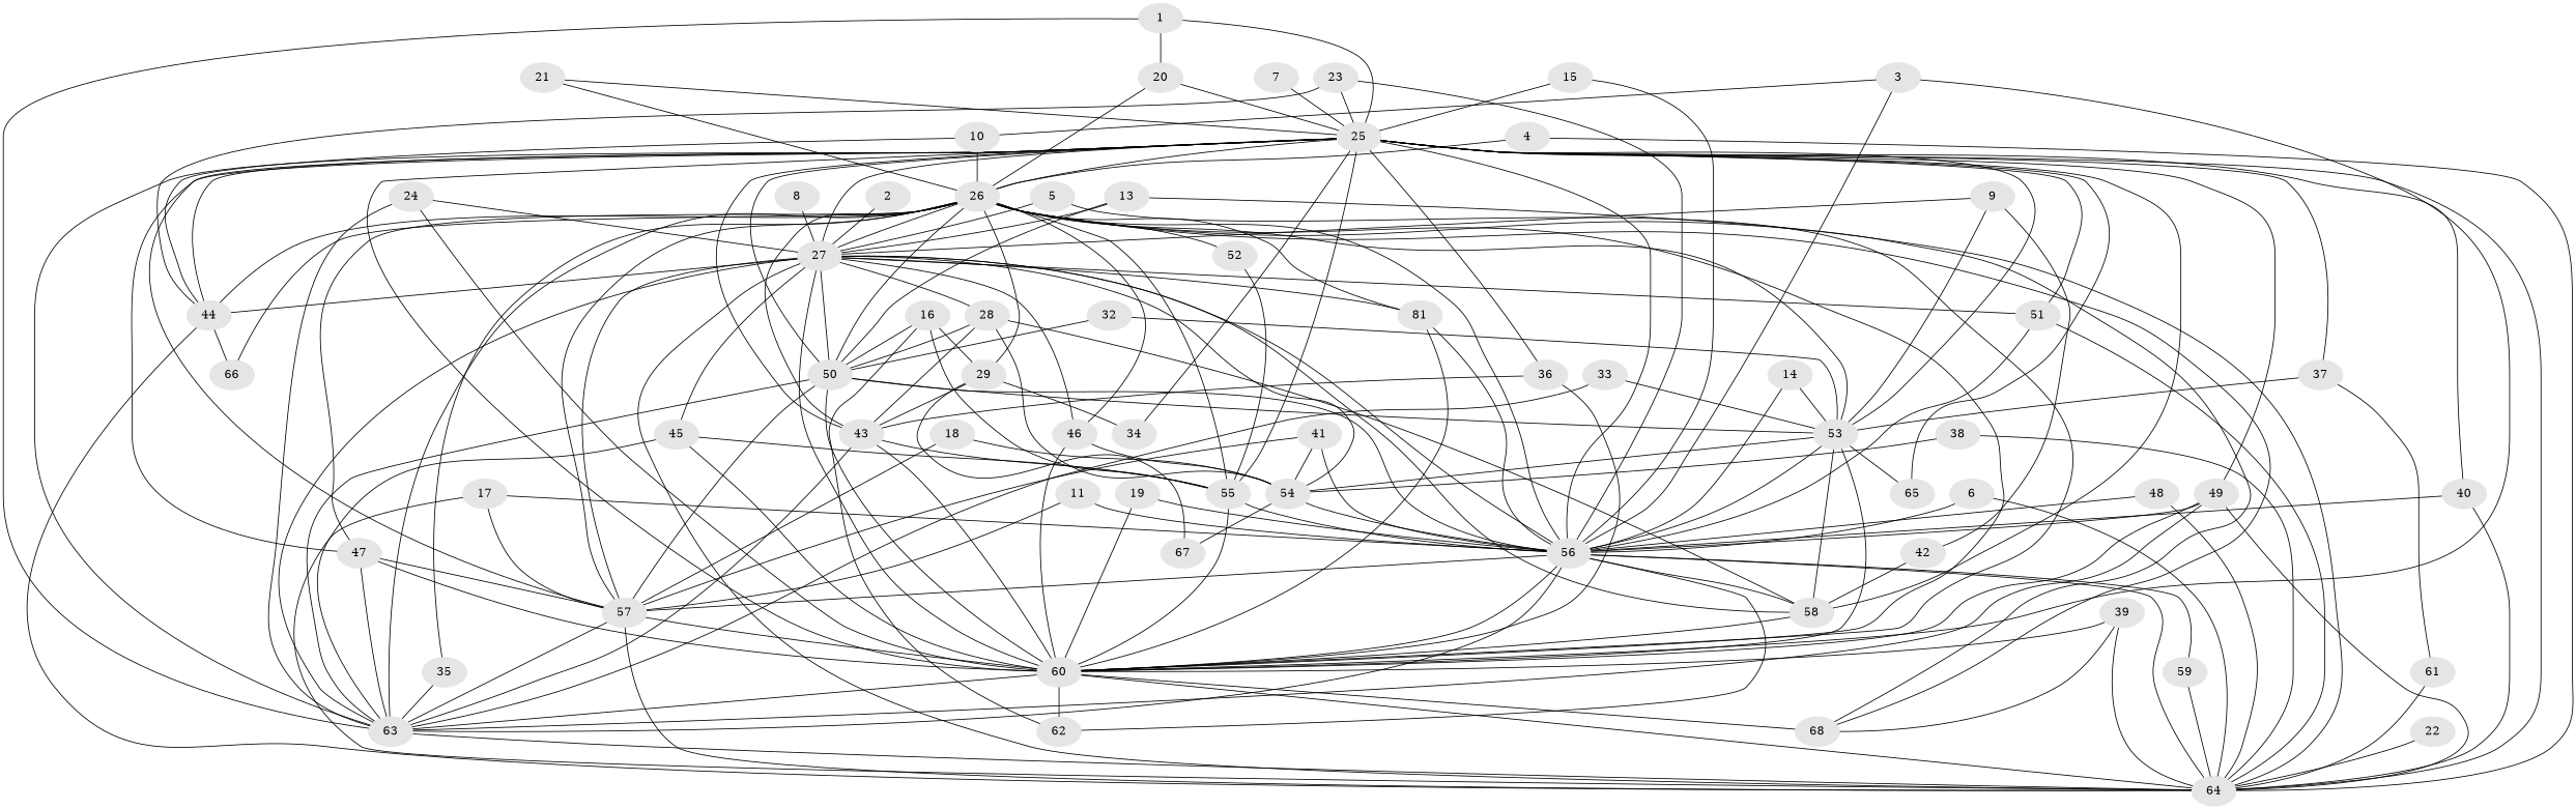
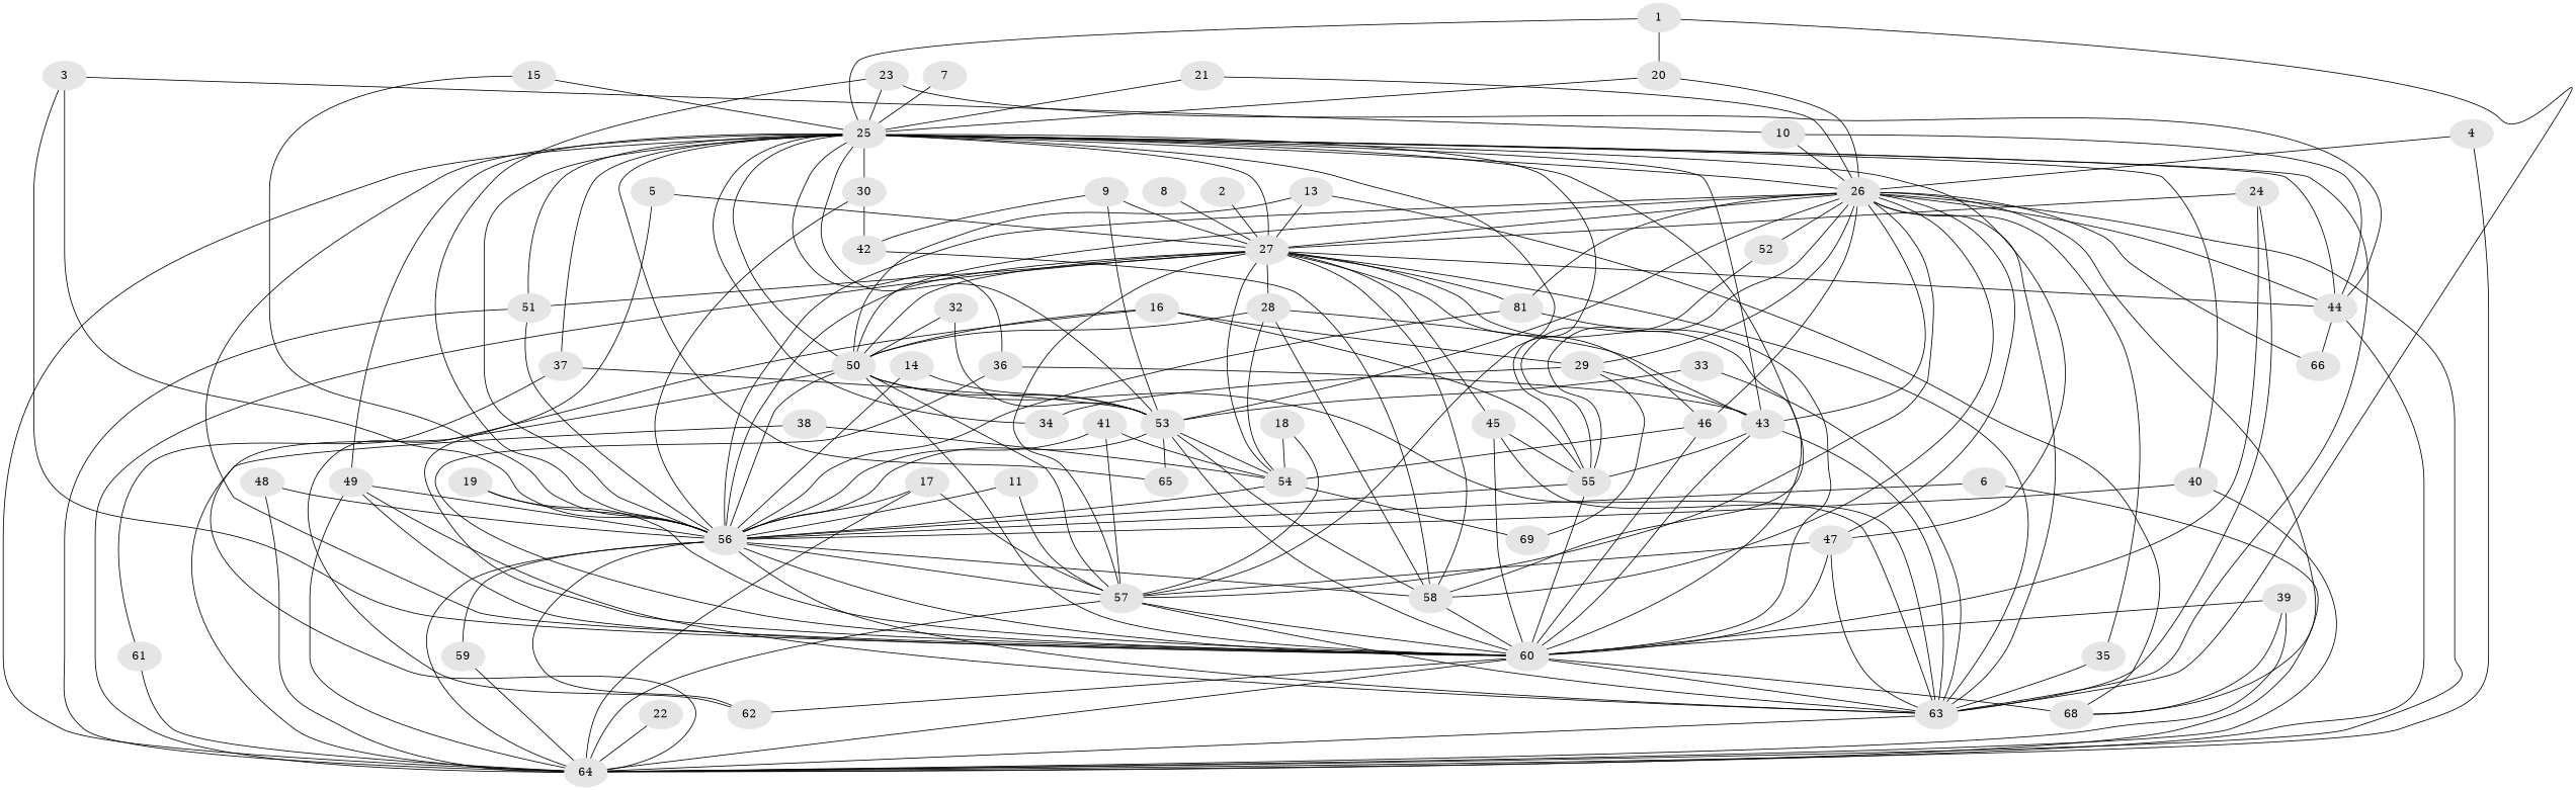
  graph {
    node [color=gray90 style=filled]
    edge [weight=1.0]
    1
    20
    25
    63
    26
    27
    56
    60
    64
    53
    44
    57
    50
    55
+   30
    34
    36
    37
    40
    43
    47
    49
    51
    58
    65
    2
    54
    n28 [label=81]
    46
    28
    45
    3
    10
    62
    59
    68
    4
    29
    35
    52
    66
    5
    6
    7
    8
    9
    42
    11
    13
    14
    15
    16
-   67
+   67 [label=69]
    17
    18
    19
    21
    22
    23
    24
    61
    32
    33
    38
    39
    41
    48
    1 -- 20
    1 -- 25
    1 -- 63
    20 -- 25
    20 -- 26
    25 -- 63
    25 -- 26
    25 -- 27 [weight=2.0]
    25 -- 56
    25 -- 60
    25 -- 64 [weight=2.0]
    25 -- 53
    25 -- 44
    25 -- 57
    25 -- 50
    25 -- 55
+   25 -- 30
    25 -- 34
    25 -- 36
    25 -- 37
    25 -- 40
    25 -- 43
    25 -- 47
    25 -- 49 [weight=2.0]
    25 -- 51
    25 -- 58
    25 -- 65
    63 -- 64
    26 -- 63
    26 -- 27 [weight=3.0]
    26 -- 56
-   26 -- 60
+   26 -- 58
    26 -- 64
    26 -- 53
    26 -- 44
    26 -- 57
    26 -- 50
    26 -- 55
    26 -- 43
    26 -- 47 [weight=2.0]
    26 -- n28
    26 -- 46
    26 -- 68
    26 -- 29
    26 -- 35
    26 -- 52
    26 -- 66
    27 -- 63 [weight=2.0]
    27 -- 56 [weight=3.0]
    27 -- 60 [weight=3.0]
    27 -- 64 [weight=3.0]
    27 -- 44
    27 -- 57 [weight=2.0]
    27 -- 50 [weight=2.0]
    27 -- 51
    27 -- 58
    27 -- 54
    27 -- n28
    27 -- 46
    27 -- 28
    27 -- 45
    56 -- 63
    56 -- 60
    56 -- 64
    56 -- 57
    56 -- 58
    56 -- 62
    56 -- 59
    60 -- 63
    60 -- 64
    60 -- 62
    60 -- 68 [weight=3.0]
    53 -- 56
    53 -- 60
    53 -- 58
    53 -- 65
    53 -- 54
    44 -- 64
    44 -- 66
    57 -- 63
    57 -- 60 [weight=3.0]
    57 -- 64 [weight=2.0]
    50 -- 63
    50 -- 56
    50 -- 60
+   50 -- 64
    50 -- 53 [weight=2.0]
    50 -- 57
    55 -- 56
    55 -- 60
+   30 -- 56
+   30 -- 42
    36 -- 60 [weight=2.0]
    36 -- 43
    37 -- 53
    37 -- 61
    40 -- 56
    40 -- 64
    43 -- 63
    43 -- 60
    43 -- 55
    47 -- 63
    47 -- 60 [weight=2.0]
    47 -- 57
    49 -- 63
    49 -- 56
    49 -- 60
    49 -- 64
    51 -- 56
    51 -- 64
    58 -- 60
    2 -- 27
    54 -- 56
    54 -- 67
    n28 -- 56
    n28 -- 60
    46 -- 60 [weight=3.0]
    46 -- 54
    28 -- 50
    28 -- 43
    28 -- 58
    28 -- 54
    45 -- 63
    45 -- 60
    45 -- 55
    3 -- 56
    3 -- 60
    3 -- 10
    10 -- 26
    10 -- 44
    59 -- 64
    4 -- 26
    4 -- 64
    29 -- 34
    29 -- 43
    29 -- 67
    35 -- 63
    52 -- 55
    5 -- 27
    5 -- 60
    6 -- 56
    6 -- 64
    7 -- 25
    8 -- 27
    9 -- 27
    9 -- 53
    9 -- 42
    42 -- 58
    11 -- 56
    11 -- 57
    13 -- 27
    13 -- 50
    13 -- 68
    14 -- 56
    14 -- 53
    15 -- 25
    15 -- 56
    16 -- 50
    16 -- 55
    16 -- 62
    16 -- 29
    17 -- 56
    17 -- 64
    17 -- 57
    18 -- 57
    18 -- 54
    19 -- 56
    19 -- 60
    21 -- 25
    21 -- 26
    22 -- 64
    23 -- 25
    23 -- 56
    23 -- 44
    24 -- 63
    24 -- 27
    24 -- 60
    61 -- 64
    32 -- 53
    32 -- 50
    33 -- 63
    33 -- 53
    38 -- 64
    38 -- 54
    39 -- 60
    39 -- 64
    39 -- 68
    41 -- 56
    41 -- 57
    41 -- 54
    48 -- 56
    48 -- 64
  }
